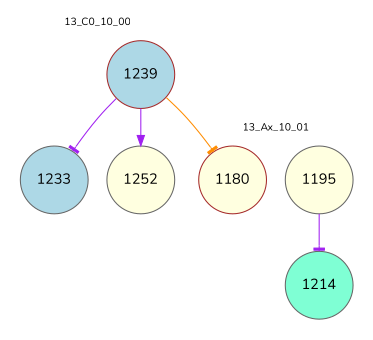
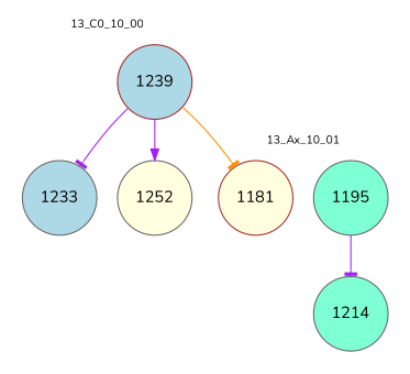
  digraph {
    fontname=Nunito
    node [color=gray40 fillcolor=aquamarine fontname=Nunito shape=circle style=filled]
    edge [arrowhead=tee color=purple fontname=Nunito]
-   n1 [fillcolor=lightyellow label=1195]
+   n1 [label=1195]
    n2 [label=1214]
-   n3 [color=brown fillcolor=lightyellow label=1180]
+   n3 [color=brown fillcolor=lightyellow label=1181]
    n4 [color=brown fillcolor=lightblue label=1239]
    n5 [fillcolor=lightblue label=1233]
    n6 [fillcolor=lightyellow label=1252]
    subgraph cluster_1 {
      color=white
      fontsize=10
      label="13_Ax_10_01"
      n1
      n2
      n3
    }
    subgraph cluster_2 {
      color=white
      fontsize=10
      label="13_C0_10_00"
      n4
      n5
      n6
    }
    n1 -> n2
    n4 -> n3 [color=darkorange]
    n4 -> n5
    n4 -> n6 [arrowhead=normal]
  }
